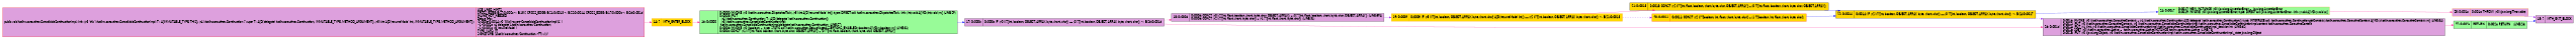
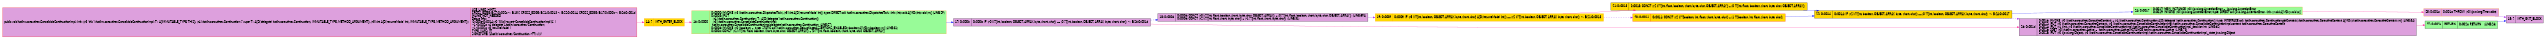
  digraph {
    fontname=Lato
    rankdir=LR
    node [color=black fillcolor=plum fontname=Lato shape=record style=filled]
    edge [color=deeppink fontname=Lato]
    n1 [color=darkorange fillcolor=gold label="{14\:\ ?|MTH_ENTER_BLOCK\l}"]
-   n2 [fillcolor=palegreen label="{16\:\ 0x0000|0x0000: INVOKE  (r3 I:kotlinx.coroutines.DispatchedTask), (r5 I:int A[D('resumeMode' int)]) type: DIRECT call: kotlinx.coroutines.DispatchedTask.\<init\>(int):void A[MD:(int):void (m)] (LINE:29)\l0x0003: IPUT  \l  (r4 I:kotlin.coroutines.Continuation\<T\> A[D('delegate' kotlin.coroutines.Continuation)])\l  (r3 I:kotlinx.coroutines.CancellableContinuationImpl)\l kotlinx.coroutines.CancellableContinuationImpl.delegate kotlin.coroutines.Continuation  (LINE:27)\l0x0006: INVOKE  (r0 I:boolean) =  type: STATIC call: kotlinx.coroutines.DebugKt.getASSERTIONS_ENABLED():boolean A[MD:():boolean (m)] (LINE:31)\l0x000a: CONST  (r1 I:??[int, float, boolean, short, byte, char, OBJECT, ARRAY]) = (0 ??[int, float, boolean, short, byte, char, OBJECT, ARRAY]) \l}"]
+   n2 [color=darkorange fillcolor=palegreen label="{16\:\ 0x0000|0x0000: INVOKE  (r3 I:kotlinx.coroutines.DispatchedTask), (r5 I:int A[D('resumeMode' int)]) type: DIRECT call: kotlinx.coroutines.DispatchedTask.\<init\>(int):void A[MD:(int):void (m)] (LINE:29)\l0x0003: IPUT  \l  (r4 I:kotlin.coroutines.Continuation\<T\> A[D('delegate' kotlin.coroutines.Continuation)])\l  (r3 I:kotlinx.coroutines.CancellableContinuationImpl)\l kotlinx.coroutines.CancellableContinuationImpl.delegate kotlin.coroutines.Continuation  (LINE:27)\l0x0006: INVOKE  (r0 I:boolean) =  type: STATIC call: kotlinx.coroutines.DebugKt.getASSERTIONS_ENABLED():boolean A[MD:():boolean (m)] (LINE:31)\l0x000a: CONST  (r1 I:??[int, float, boolean, short, byte, char, OBJECT, ARRAY]) = (0 ??[int, float, boolean, short, byte, char, OBJECT, ARRAY]) \l}"]
    n3 [label="{17\:\ 0x000b|0x000b: IF  (r0 I:??[int, boolean, OBJECT, ARRAY, byte, short, char]) == (0 ??[int, boolean, OBJECT, ARRAY, byte, short, char])  \-\> B:26:0x001d \l}"]
    n4 [label="{18\:\ 0x000d|0x000d: CONST  (r0 I:??[int, float, boolean, short, byte, char, OBJECT, ARRAY]) = (0 ??[int, float, boolean, short, byte, char, OBJECT, ARRAY])  (LINE:594)\l0x000e: CONST  (r2 I:??[int, float, short, byte, char]) = (\-1 ??[int, float, short, byte, char])  (LINE:31)\l}"]
    n5 [label="{26\:\ 0x001d|0x001e: INVOKE  (r0 I:kotlin.coroutines.CoroutineContext) = (r4 I:kotlin.coroutines.Continuation A[D('delegate' kotlin.coroutines.Continuation)]) type: INTERFACE call: kotlin.coroutines.Continuation.getContext():kotlin.coroutines.CoroutineContext A[MD:():kotlin.coroutines.CoroutineContext (m)] (LINE:34)\l0x0022: IPUT  (r0 I:kotlin.coroutines.CoroutineContext), (r3 I:kotlinx.coroutines.CancellableContinuationImpl) kotlinx.coroutines.CancellableContinuationImpl.context kotlin.coroutines.CoroutineContext \l0x0024: IPUT  (r1 I:int), (r3 I:kotlinx.coroutines.CancellableContinuationImpl) kotlinx.coroutines.CancellableContinuationImpl._decision int  (LINE:62)\l0x0026: SGET  (r0 I:kotlinx.coroutines.Active) =  kotlinx.coroutines.Active.INSTANCE kotlinx.coroutines.Active  (LINE:73)\l0x0028: IPUT  (r0 I:java.lang.Object), (r3 I:kotlinx.coroutines.CancellableContinuationImpl) kotlinx.coroutines.CancellableContinuationImpl._state java.lang.Object \l}"]
    n6 [color=darkorange fillcolor=gold label="{19\:\ 0x000f|0x000f: IF  (r5 I:??[int, boolean, OBJECT, ARRAY, byte, short, char] A[D('resumeMode' int)]) == (r2 I:??[int, boolean, OBJECT, ARRAY, byte, short, char])  \-\> B:21:0x0013 \l}"]
    n7 [fillcolor=palegreen label="{27\:\ 0x002a|RETURN\l|0x002a: RETURN    (LINE:26)\l}"]
    n8 [color=red fillcolor=gold label="{20\:\ 0x0011|0x0011: CONST  (r2 I:??[boolean, int, float, short, byte, char]) = (1 ??[boolean, int, float, short, byte, char]) \l}"]
    n9 [fillcolor=gold label="{21\:\ 0x0013|0x0013: CONST  (r2 I:??[int, float, boolean, short, byte, char, OBJECT, ARRAY]) = (0 ??[int, float, boolean, short, byte, char, OBJECT, ARRAY]) \l}"]
    n10 [fillcolor=gold label="{22\:\ 0x0014|0x0014: IF  (r2 I:??[int, boolean, OBJECT, ARRAY, byte, short, char]) == (0 ??[int, boolean, OBJECT, ARRAY, byte, short, char])  \-\> B:24:0x0017 \l}"]
    n11 [color=darkorange fillcolor=palegreen label="{24\:\ 0x0017|0x0017: NEW_INSTANCE  (r0 I:java.lang.AssertionError) =  java.lang.AssertionError \l0x0019: INVOKE  (r0 I:java.lang.AssertionError) type: DIRECT call: java.lang.AssertionError.\<init\>():void A[MD:():void (c)]\l}"]
    n12 [color=darkorange label="{25\:\ 0x001c|0x001c: THROW  (r0 I:java.lang.Throwable) \l}"]
    n13 [label="{15\:\ ?|MTH_EXIT_BLOCK\l}"]
    n14 [color=red label="{public void kotlinx.coroutines.CancellableContinuationImpl.\<init\>((r3 'this' I:kotlinx.coroutines.CancellableContinuationImpl\<T\> A[IMMUTABLE_TYPE, THIS]), (r4 I:kotlin.coroutines.Continuation\<? super T\> A[D('delegate' kotlin.coroutines.Continuation), IMMUTABLE_TYPE, METHOD_ARGUMENT]), (r5 I:int A[D('resumeMode' int), IMMUTABLE_TYPE, METHOD_ARGUMENT]))  | USE_LINES_HINTS\lCROSS_EDGE: B:27:0x002a \-\> B:15:?, CROSS_EDGE: B:21:0x0013 \-\> B:22:0x0014, CROSS_EDGE: B:17:0x000b \-\> B:26:0x001d\lINLINE_NOT_NEEDED\lDebug Info:\l  0x000e\-0x0014: r0 '$i$a$\-assert\-CancellableContinuationImpl$1' I\l  \-1 \-0x002a: r4 'delegate' Lkotlin\/coroutines\/Continuation;\l  \-1 \-0x002a: r5 'resumeMode' I\lTYPE_VARS: [T]\lSIGNATURE: (Lkotlin\/coroutines\/Continuation\<\-TT;\>;I)V\l}"]
    n1 -> n2
    n2 -> n3 [color=blue]
-   n3 -> n4 [style=dashed]
+   n3 -> n4 [color=blue style=dashed]
    n3 -> n5
    n4 -> n6 [color=purple]
    n5 -> n7
    n6 -> n8 [color=purple style=dashed]
    n6 -> n9
    n7 -> n13 [color=blue]
    n8 -> n10 [color=blue]
    n9 -> n10 [color=blue]
    n10 -> n5 [color=purple style=dashed]
    n10 -> n11 [color=blue]
    n11 -> n12
    n12 -> n13 [color=purple]
    n14 -> n1
  }
